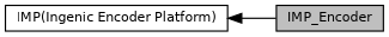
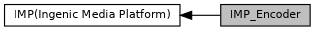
  digraph {
    rankdir=LR
    node [color=black fontname=Helvetica fontsize=10 shape=box style=filled]
    n1 [fillcolor=grey75 fontcolor=black height=0.2 label=IMP_Encoder width=0.4]
-   n2 [fillcolor=white height=0.2 label="IMP(Ingenic Encoder Platform)" width=0.4]
+   n2 [fillcolor=white height=0.2 label="IMP(Ingenic Media Platform)" width=0.4]
    n2 -> n1 [dir=back fontname=Helvetica fontsize=10 labelfontname=Helvetica labelfontsize=10 shape=plaintext style=solid]
  }
